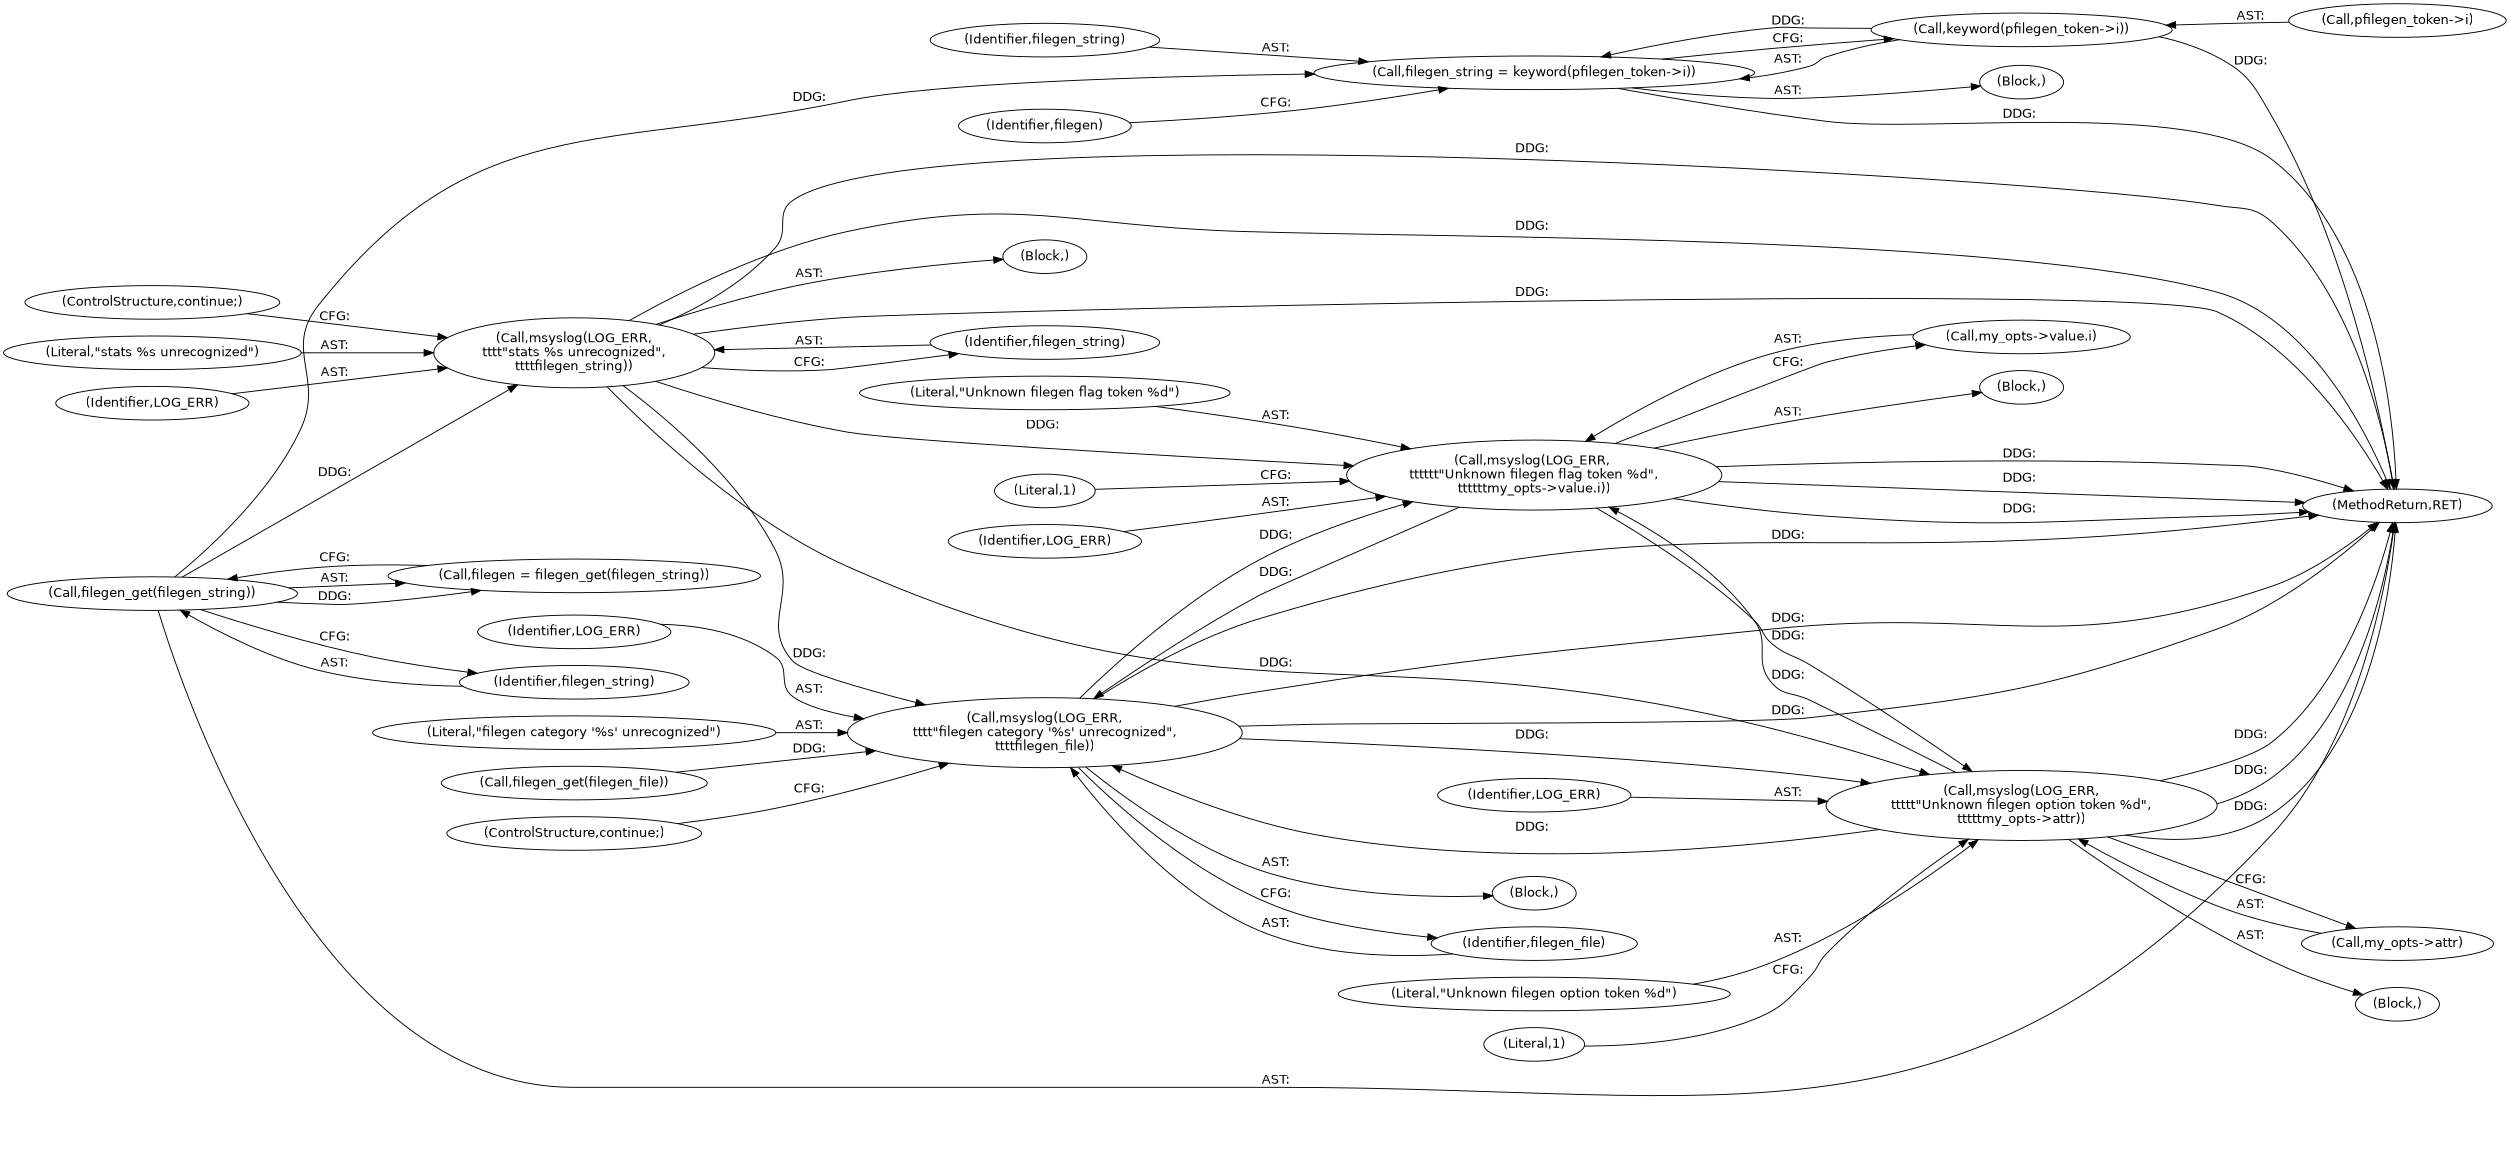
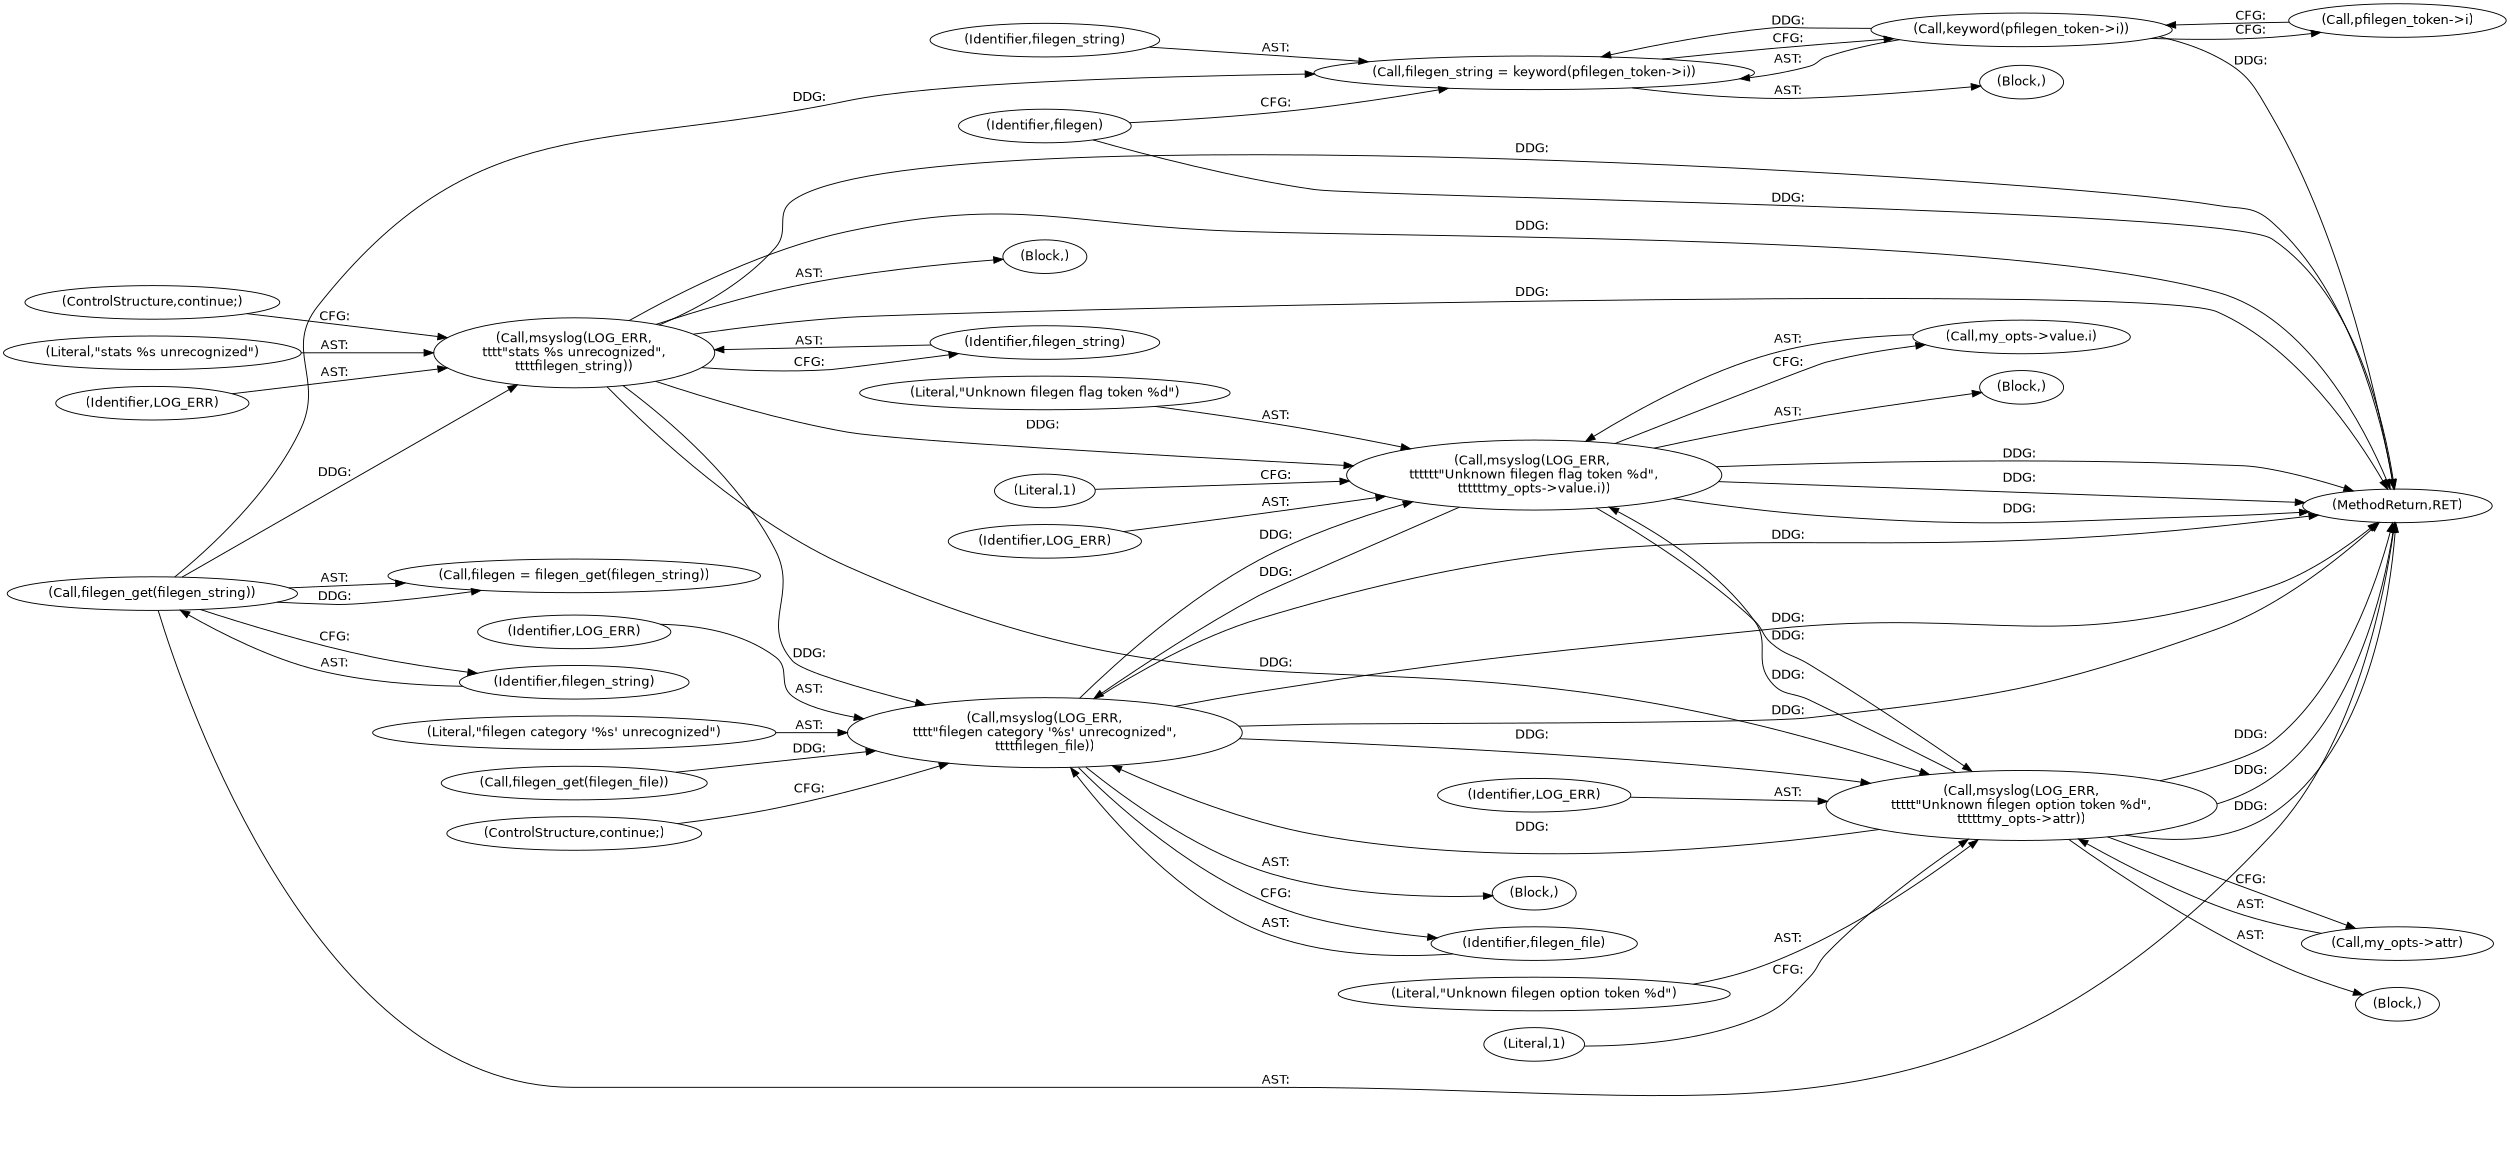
  digraph {
    fontname="DejaVu Sans"
    rankdir=LR
    node [fontname="DejaVu Sans"]
    edge [fontname="DejaVu Sans"]
    n1 [label="(Call,msyslog(LOG_ERR,\n\t\t\t\t\"stats %s unrecognized\",\n\t\t\t\tfilegen_string))"]
    n2 [label="(Call,msyslog(LOG_ERR,\n\t\t\t\t\"filegen category '%s' unrecognized\",\n\t\t\t\tfilegen_file))"]
    n3 [label="(Call,msyslog(LOG_ERR, \n\t\t\t\t\t\t\"Unknown filegen flag token %d\",\n\t\t\t\t\t\tmy_opts->value.i))"]
    n4 [label="(Call,msyslog(LOG_ERR,\n\t\t\t\t\t\"Unknown filegen option token %d\",\n\t\t\t\t\tmy_opts->attr))"]
    n5 [label="(MethodReturn,RET)"]
    n6 [label="(Identifier,filegen_string)"]
    n7 [label="(Block,)"]
    n8 [label="(Block,)"]
    n9 [label="(Identifier,filegen_file)"]
    n10 [label="(Call,my_opts->value.i)"]
    n11 [label="(Block,)"]
    n12 [label="(Block,)"]
    n13 [label="(Call,my_opts->attr)"]
    n14 [label="(Call,filegen_get(filegen_string))"]
    n15 [label="(Identifier,filegen_string)"]
    n16 [label="(Call,filegen = filegen_get(filegen_string))"]
    n17 [label="(Call,filegen_string = keyword(pfilegen_token->i))"]
    n18 [label="(Call,keyword(pfilegen_token->i))"]
    n19 [label="(Block,)"]
    n20 [label="(Call,pfilegen_token->i)"]
    n21 [label="(Literal,1)"]
    n22 [label="(Literal,\"filegen category '%s' unrecognized\")"]
    n23 [label="(Literal,\"stats %s unrecognized\")"]
    n24 [label="(Identifier,LOG_ERR)"]
    n25 [label="(Identifier,filegen)"]
    n26 [label="(Call,filegen_get(filegen_file))"]
    n27 [label="(Identifier,LOG_ERR)"]
    n28 [label="(ControlStructure,continue;)"]
    n29 [label="(Identifier,LOG_ERR)"]
    n30 [label="(Identifier,LOG_ERR)"]
    n31 [label="(Literal,1)"]
    n32 [label="(Literal,\"Unknown filegen flag token %d\")"]
    n33 [label="(Literal,\"Unknown filegen option token %d\")"]
    n34 [label="(ControlStructure,continue;)"]
    n35 [label="(Identifier,filegen_string)"]
    n1 -> n2 [label="DDG: "]
    n1 -> n3 [label="DDG: "]
    n1 -> n4 [label="DDG: "]
    n1 -> n5 [label="DDG: "]
    n1 -> n5 [label="DDG: "]
    n1 -> n5 [label="DDG: "]
    n1 -> n6 [label="CFG: "]
    n1 -> n7 [label="AST: "]
    n2 -> n3 [label="DDG: "]
    n2 -> n4 [label="DDG: "]
    n2 -> n5 [label="DDG: "]
    n2 -> n5 [label="DDG: "]
    n2 -> n5 [label="DDG: "]
    n2 -> n8 [label="AST: "]
    n2 -> n9 [label="CFG: "]
    n3 -> n2 [label="DDG: "]
    n3 -> n4 [label="DDG: "]
    n3 -> n5 [label="DDG: "]
    n3 -> n5 [label="DDG: "]
    n3 -> n5 [label="DDG: "]
    n3 -> n10 [label="CFG: "]
    n3 -> n11 [label="AST: "]
    n4 -> n2 [label="DDG: "]
    n4 -> n3 [label="DDG: "]
    n4 -> n5 [label="DDG: "]
    n4 -> n5 [label="DDG: "]
    n4 -> n5 [label="DDG: "]
    n4 -> n12 [label="AST: "]
    n4 -> n13 [label="CFG: "]
    n6 -> n1 [label="AST: "]
    n9 -> n2 [label="AST: "]
    n10 -> n3 [label="AST: "]
    n13 -> n4 [label="AST: "]
    n14 -> n1 [label="DDG: "]
    n14 -> n5 [label="AST: "]
    n14 -> n15 [label="CFG: "]
    n14 -> n16 [label="AST: "]
    n14 -> n16 [label="DDG: "]
    n14 -> n17 [label="DDG: "]
    n15 -> n14 [label="AST: "]
-   n16 -> n14 [label="CFG: "]
-   n17 -> n5 [label="DDG: "]
+   n25 -> n5 [label="DDG: "]
    n17 -> n18 [label="CFG: "]
    n17 -> n19 [label="AST: "]
    n18 -> n5 [label="DDG: "]
    n18 -> n17 [label="AST: "]
    n18 -> n17 [label="DDG: "]
-   n20 -> n18 [label="AST: "]
+   n18 -> n20 [label="CFG: "]
+   n20 -> n18 [label="CFG: "]
    n21 -> n3 [label="CFG: "]
    n22 -> n2 [label="AST: "]
    n23 -> n1 [label="AST: "]
    n24 -> n3 [label="AST: "]
    n25 -> n17 [label="CFG: "]
    n26 -> n2 [label="DDG: "]
    n27 -> n1 [label="AST: "]
    n28 -> n2 [label="CFG: "]
    n29 -> n4 [label="AST: "]
    n30 -> n2 [label="AST: "]
    n31 -> n4 [label="CFG: "]
    n32 -> n3 [label="AST: "]
    n33 -> n4 [label="AST: "]
    n34 -> n1 [label="CFG: "]
    n35 -> n17 [label="AST: "]
  }
